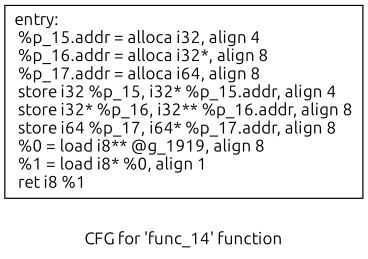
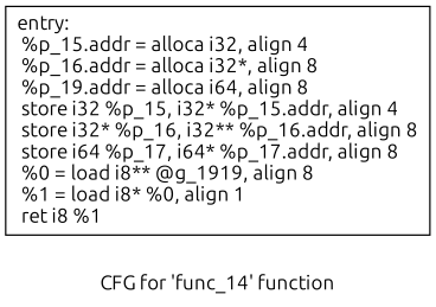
  digraph {
    label="CFG for 'func_14' function"
    fontname=Ubuntu
-   n1 [label="{entry:\l  %p_15.addr = alloca i32, align 4\l  %p_16.addr = alloca i32*, align 8\l  %p_17.addr = alloca i64, align 8\l  store i32 %p_15, i32* %p_15.addr, align 4\l  store i32* %p_16, i32** %p_16.addr, align 8\l  store i64 %p_17, i64* %p_17.addr, align 8\l  %0 = load i8** @g_1919, align 8\l  %1 = load i8* %0, align 1\l  ret i8 %1\l}" shape=record fontname=Ubuntu]
+   n1 [label="{entry:\l  %p_15.addr = alloca i32, align 4\l  %p_16.addr = alloca i32*, align 8\l  %p_19.addr = alloca i64, align 8\l  store i32 %p_15, i32* %p_15.addr, align 4\l  store i32* %p_16, i32** %p_16.addr, align 8\l  store i64 %p_17, i64* %p_17.addr, align 8\l  %0 = load i8** @g_1919, align 8\l  %1 = load i8* %0, align 1\l  ret i8 %1\l}" shape=record fontname=Ubuntu]
  }
